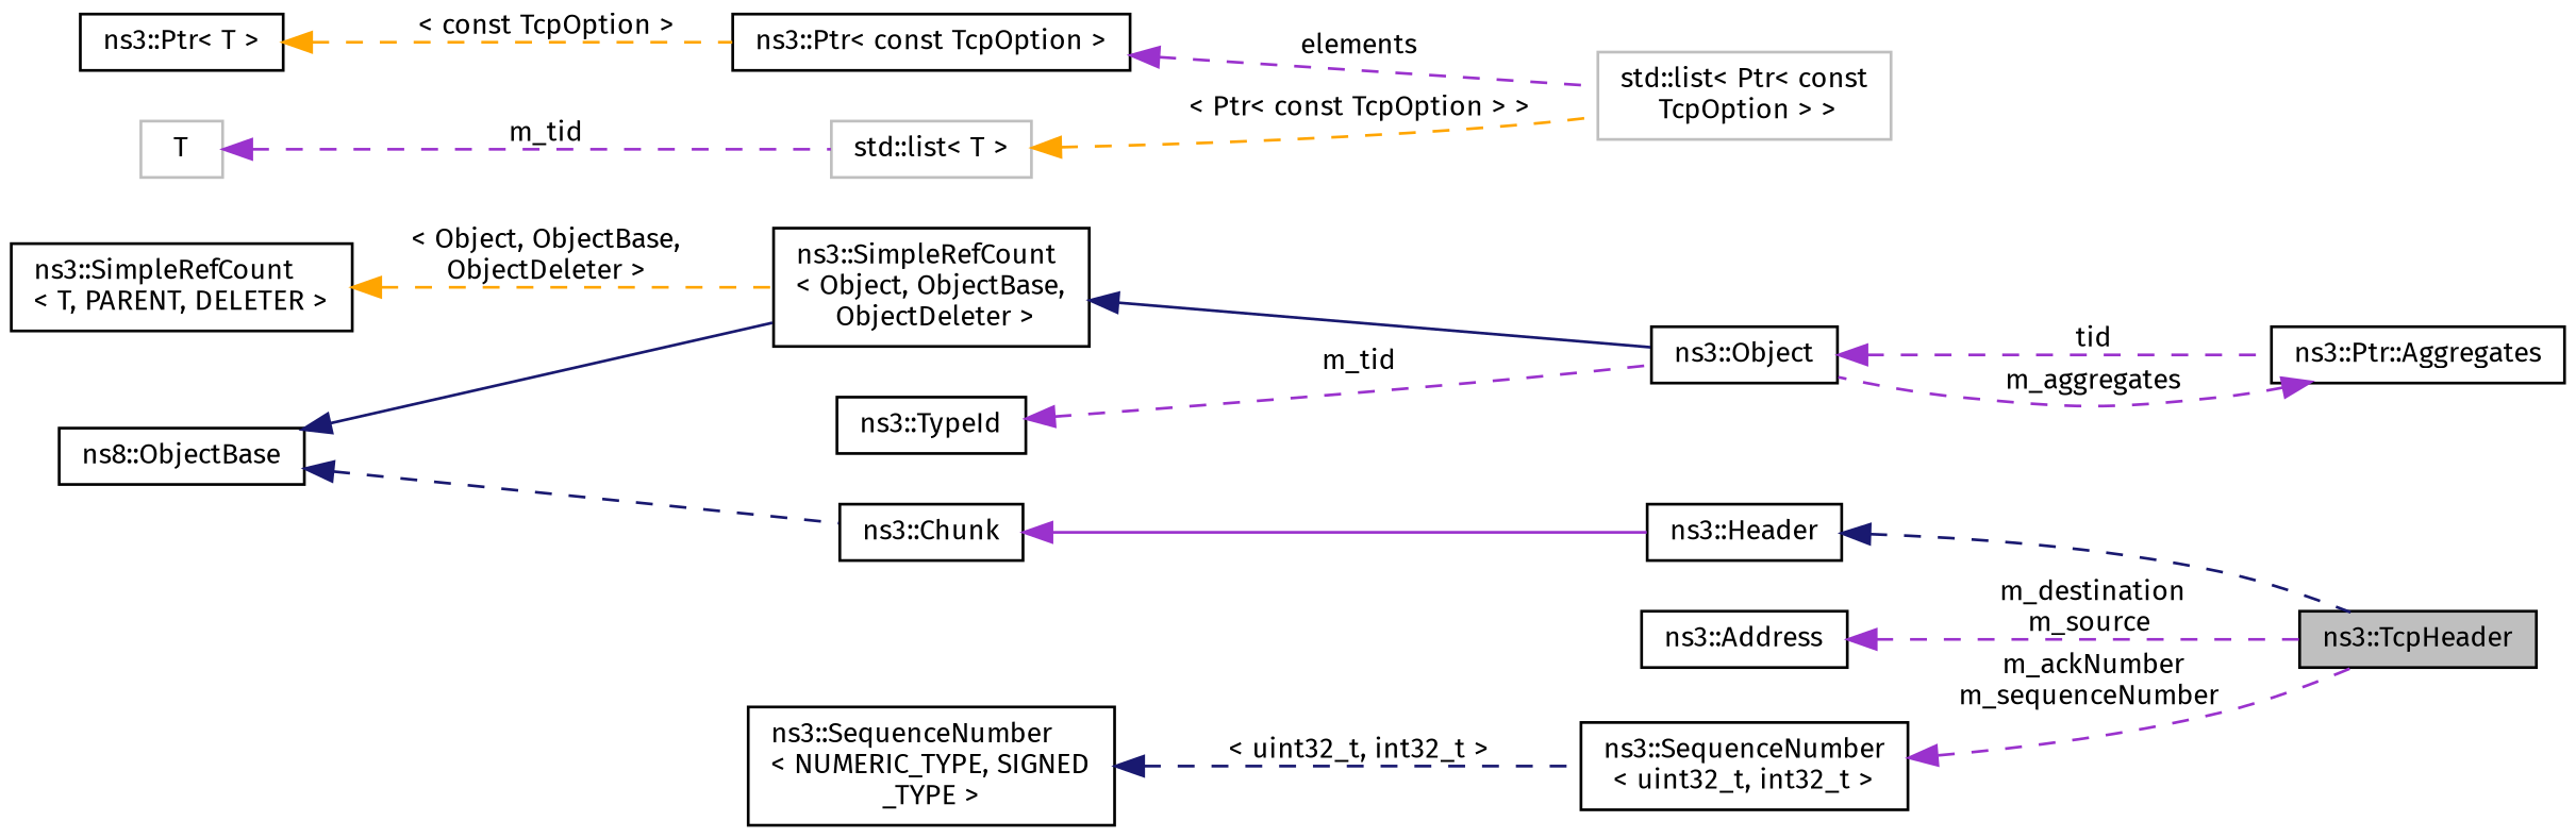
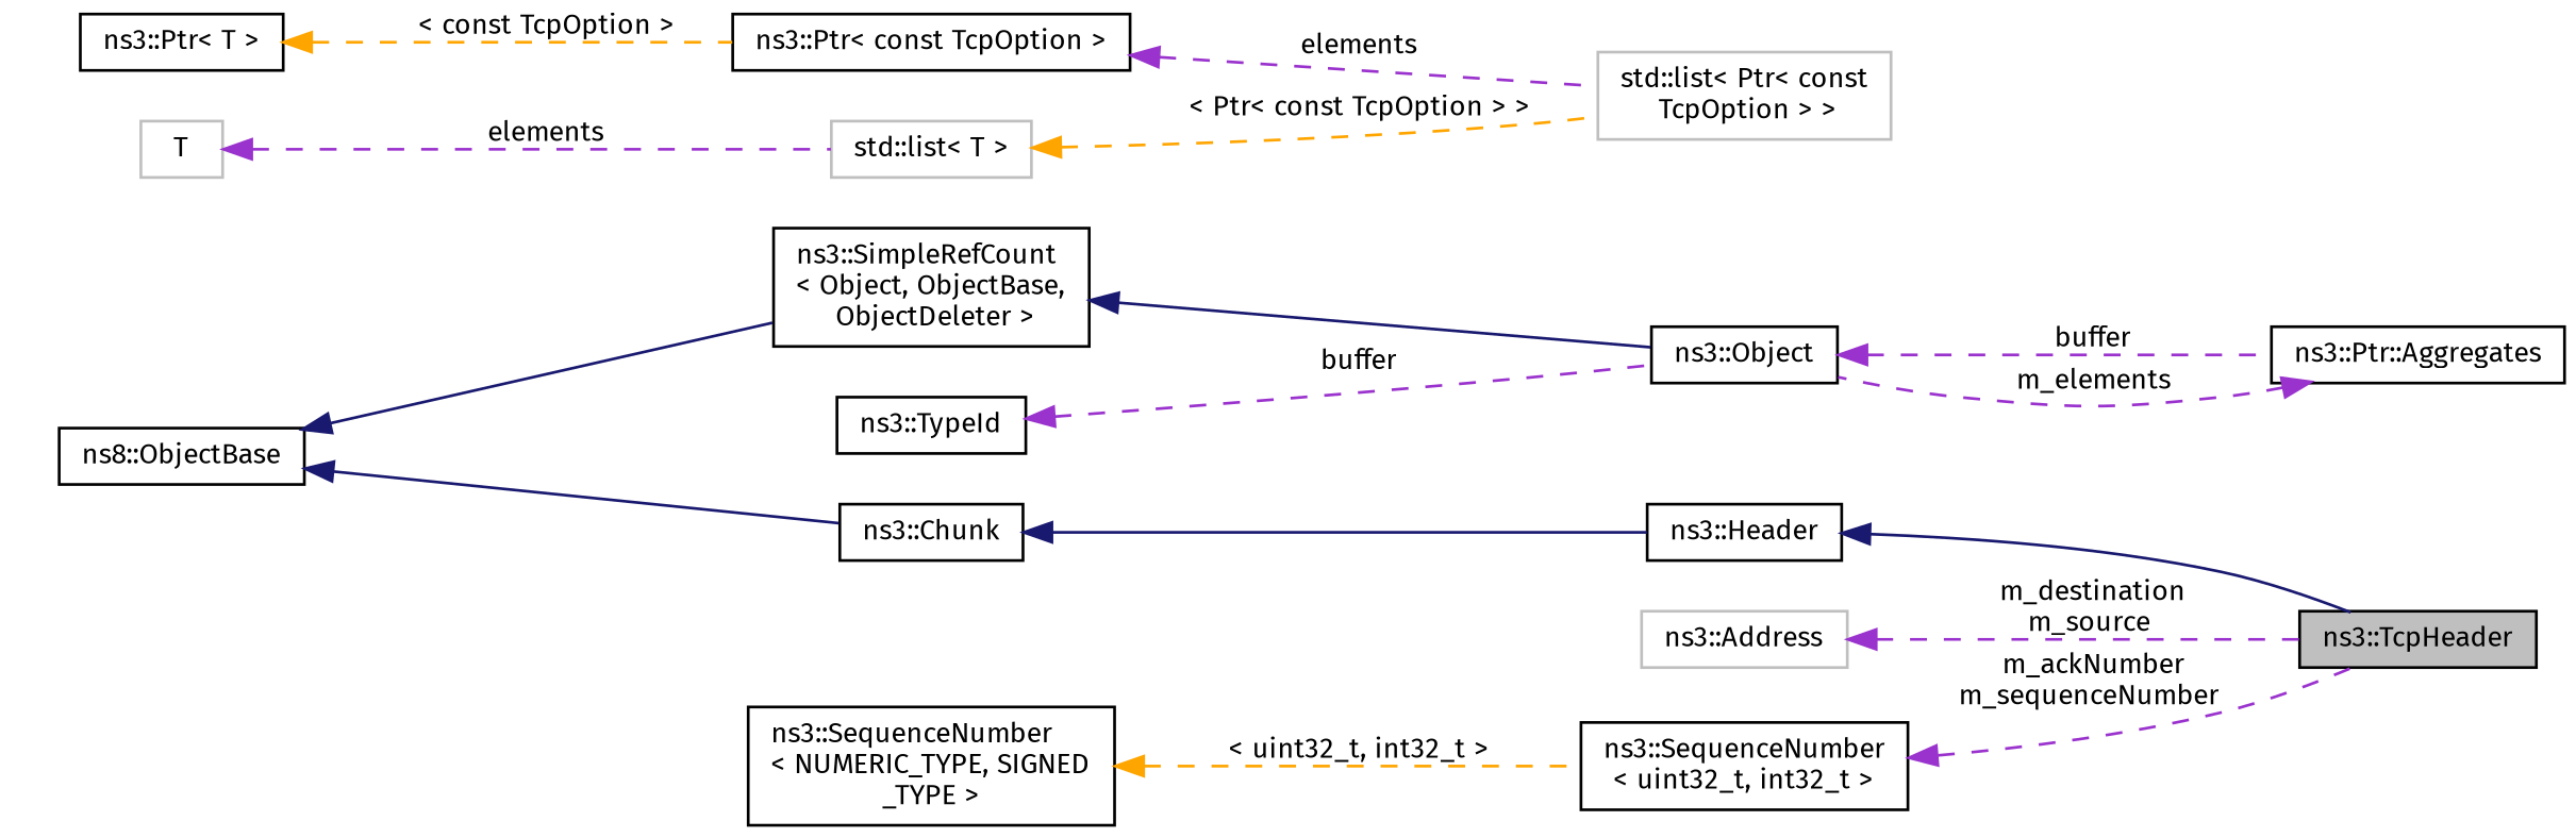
  digraph {
    fontname="Fira Sans"
    rankdir=LR
    node [color=black fillcolor=white fontname="Fira Sans" fontsize=10 shape=record style=filled]
    edge [color=darkorchid3 dir=back fontname="Fira Sans" fontsize=10 labelfontname=Helvetica labelfontsize=10 style=dashed]
    n1 [fillcolor=grey75 fontcolor=black height=0.2 label="ns3::TcpHeader" width=0.4]
    n2 [height=0.2 label="ns3::Header" width=0.4]
    n3 [height=0.2 label="ns3::Chunk" width=0.4]
    n4 [height=0.2 label="ns8::ObjectBase" width=0.4]
    n5 [height=0.2 label="ns3::SimpleRefCount\l\< Object, ObjectBase,\l ObjectDeleter \>" width=0.4]
    n6 [height=0.2 label="ns3::Object" width=0.4]
-   n7 [height=0.2 label="ns3::Address" width=0.4]
+   n7 [color=grey75 height=0.2 label="ns3::Address" width=0.4]
    n8 [height=0.2 label="ns3::SequenceNumber\l\< uint32_t, int32_t \>" width=0.4]
    n9 [height=0.2 label="ns3::SequenceNumber\l\< NUMERIC_TYPE, SIGNED\l_TYPE \>" width=0.4]
    n10 [color=grey75 height=0.2 label="std::list\< Ptr\< const\l TcpOption \> \>" width=0.4]
    n11 [height=0.2 label="ns3::Ptr\< const TcpOption \>" width=0.4]
    n12 [height=0.2 label="ns3::Ptr::Aggregates" width=0.4]
-   n13 [height=0.2 label="ns3::SimpleRefCount\l\< T, PARENT, DELETER \>" width=0.4]
    n14 [height=0.2 label="ns3::TypeId" width=0.4]
    n15 [height=0.2 label="ns3::Ptr\< T \>" width=0.4]
    n16 [color=grey75 height=0.2 label="std::list\< T \>" width=0.4]
    n17 [color=grey75 height=0.2 label=T width=0.4]
-   n2 -> n1 [color=midnightblue]
-   n3 -> n2 [style=solid]
-   n4 -> n3 [color=midnightblue]
+   n2 -> n1 [color=midnightblue style=solid]
+   n3 -> n2 [color=midnightblue style=solid]
+   n4 -> n3 [color=midnightblue style=solid]
    n4 -> n5 [color=midnightblue style=solid]
    n5 -> n6 [color=midnightblue style=solid]
-   n6 -> n12 [label=" tid"]
+   n6 -> n12 [label=" buffer"]
    n7 -> n1 [label=" m_destination\nm_source"]
    n8 -> n1 [label=" m_ackNumber\nm_sequenceNumber"]
-   n9 -> n8 [color=midnightblue label=" \< uint32_t, int32_t \>"]
+   n9 -> n8 [color=orange label=" \< uint32_t, int32_t \>"]
    n11 -> n10 [label=" elements"]
-   n12 -> n6 [label=" m_aggregates"]
-   n13 -> n5 [color=orange label=" \< Object, ObjectBase,\l ObjectDeleter \>"]
-   n14 -> n6 [label=" m_tid"]
+   n12 -> n6 [label=" m_elements"]
+   n14 -> n6 [label=" buffer"]
    n15 -> n11 [color=orange label=" \< const TcpOption \>"]
    n16 -> n10 [color=orange label=" \< Ptr\< const TcpOption \> \>"]
-   n17 -> n16 [label=" m_tid"]
+   n17 -> n16 [label=" elements"]
  }
